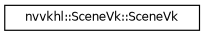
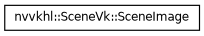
  digraph {
    rankdir=LR
-   n1 [color=black fillcolor=white fontname=Helvetica fontsize=10 height=0.2 label="nvvkhl::SceneVk::SceneVk" shape=record style=filled width=0.4]
+   n1 [color=black fillcolor=white fontname=Helvetica fontsize=10 height=0.2 label="nvvkhl::SceneVk::SceneImage" shape=record style=filled width=0.4]
  }
